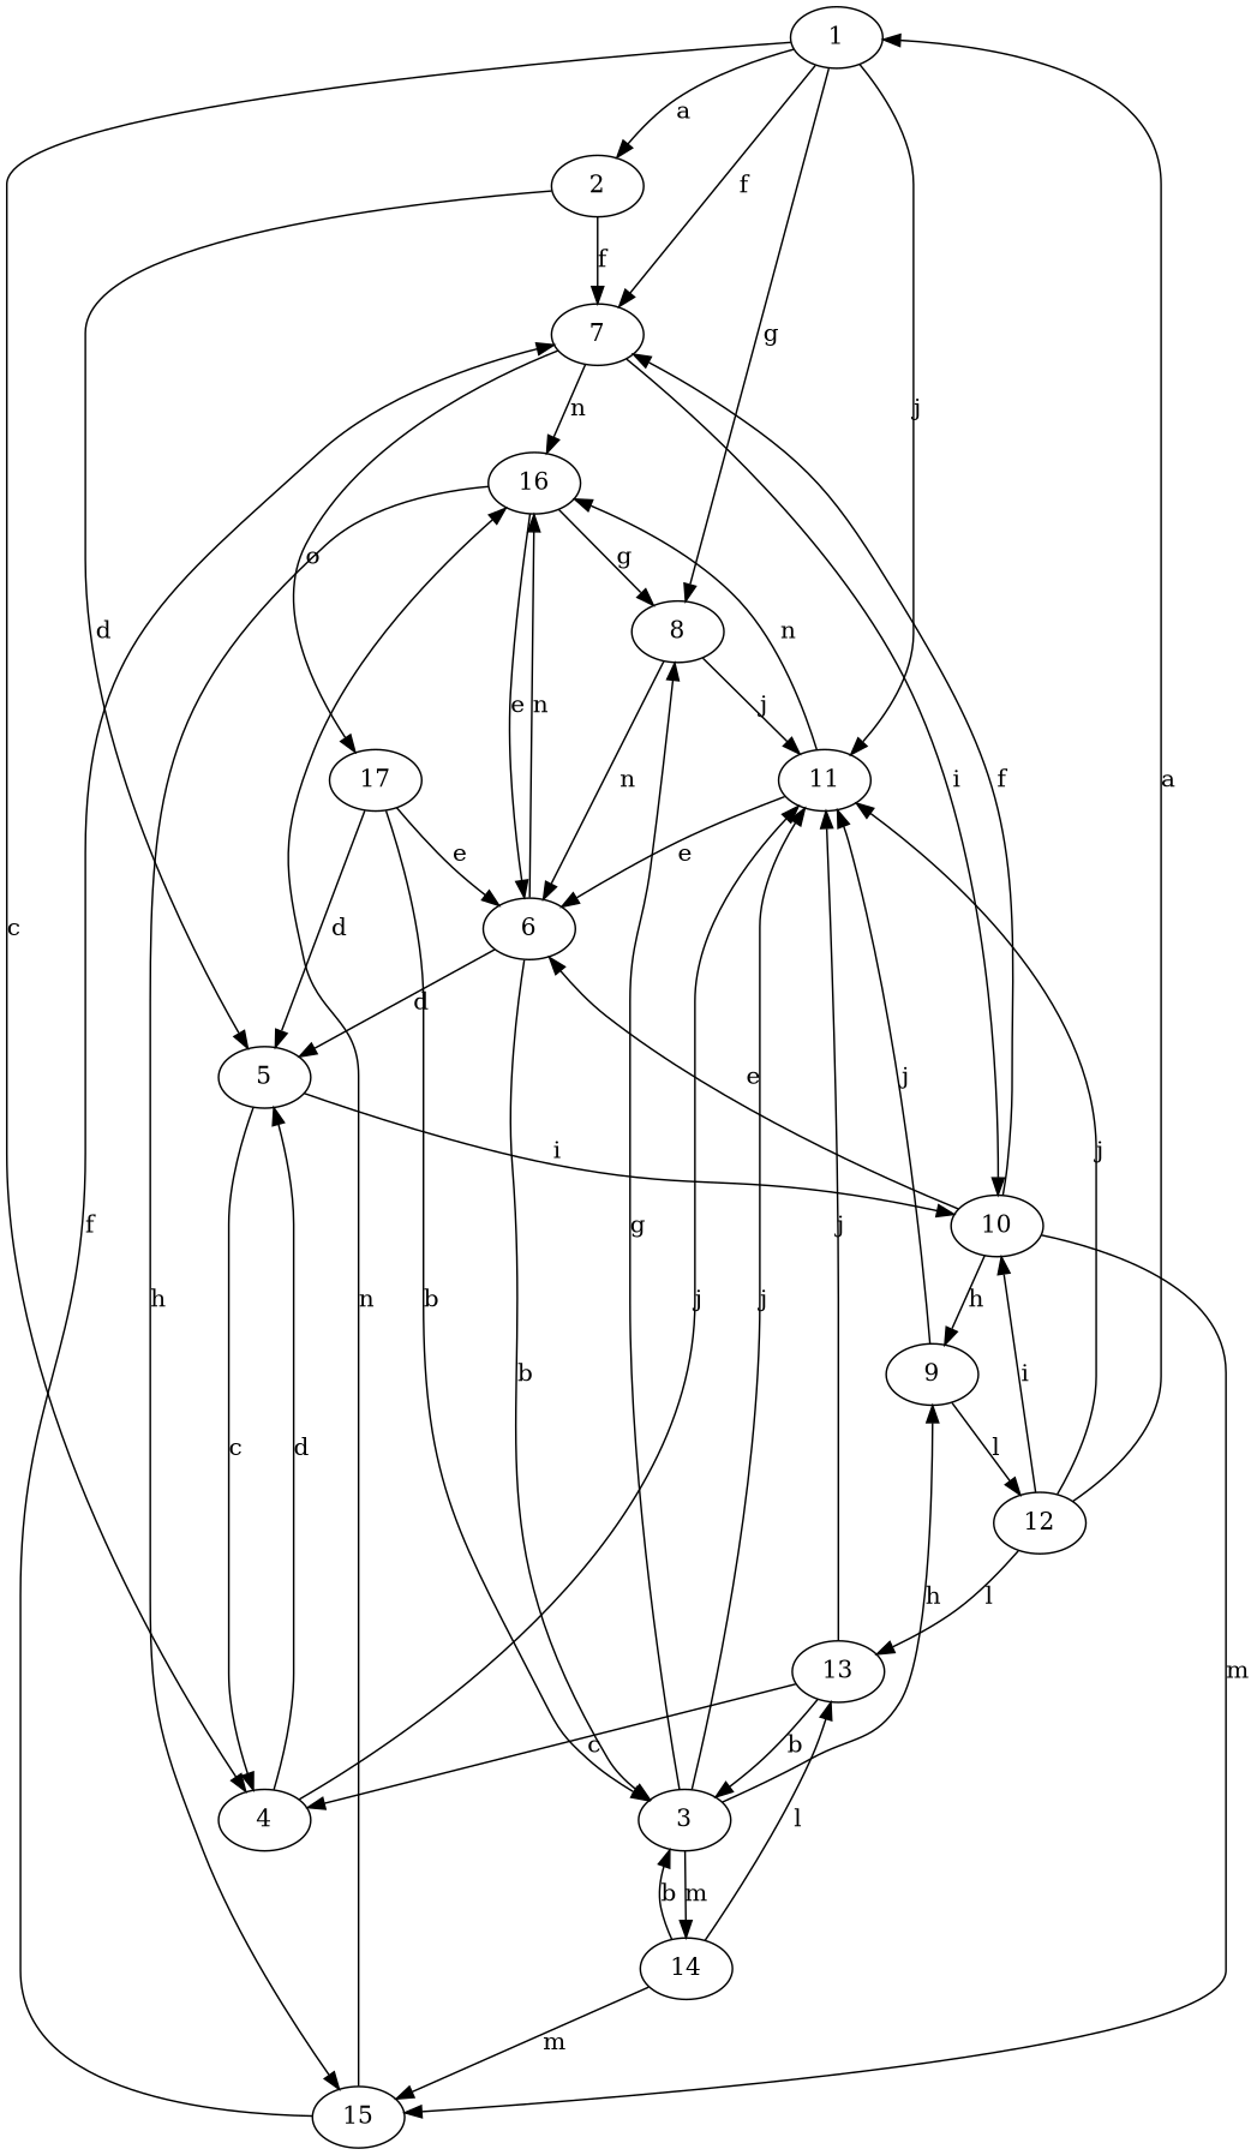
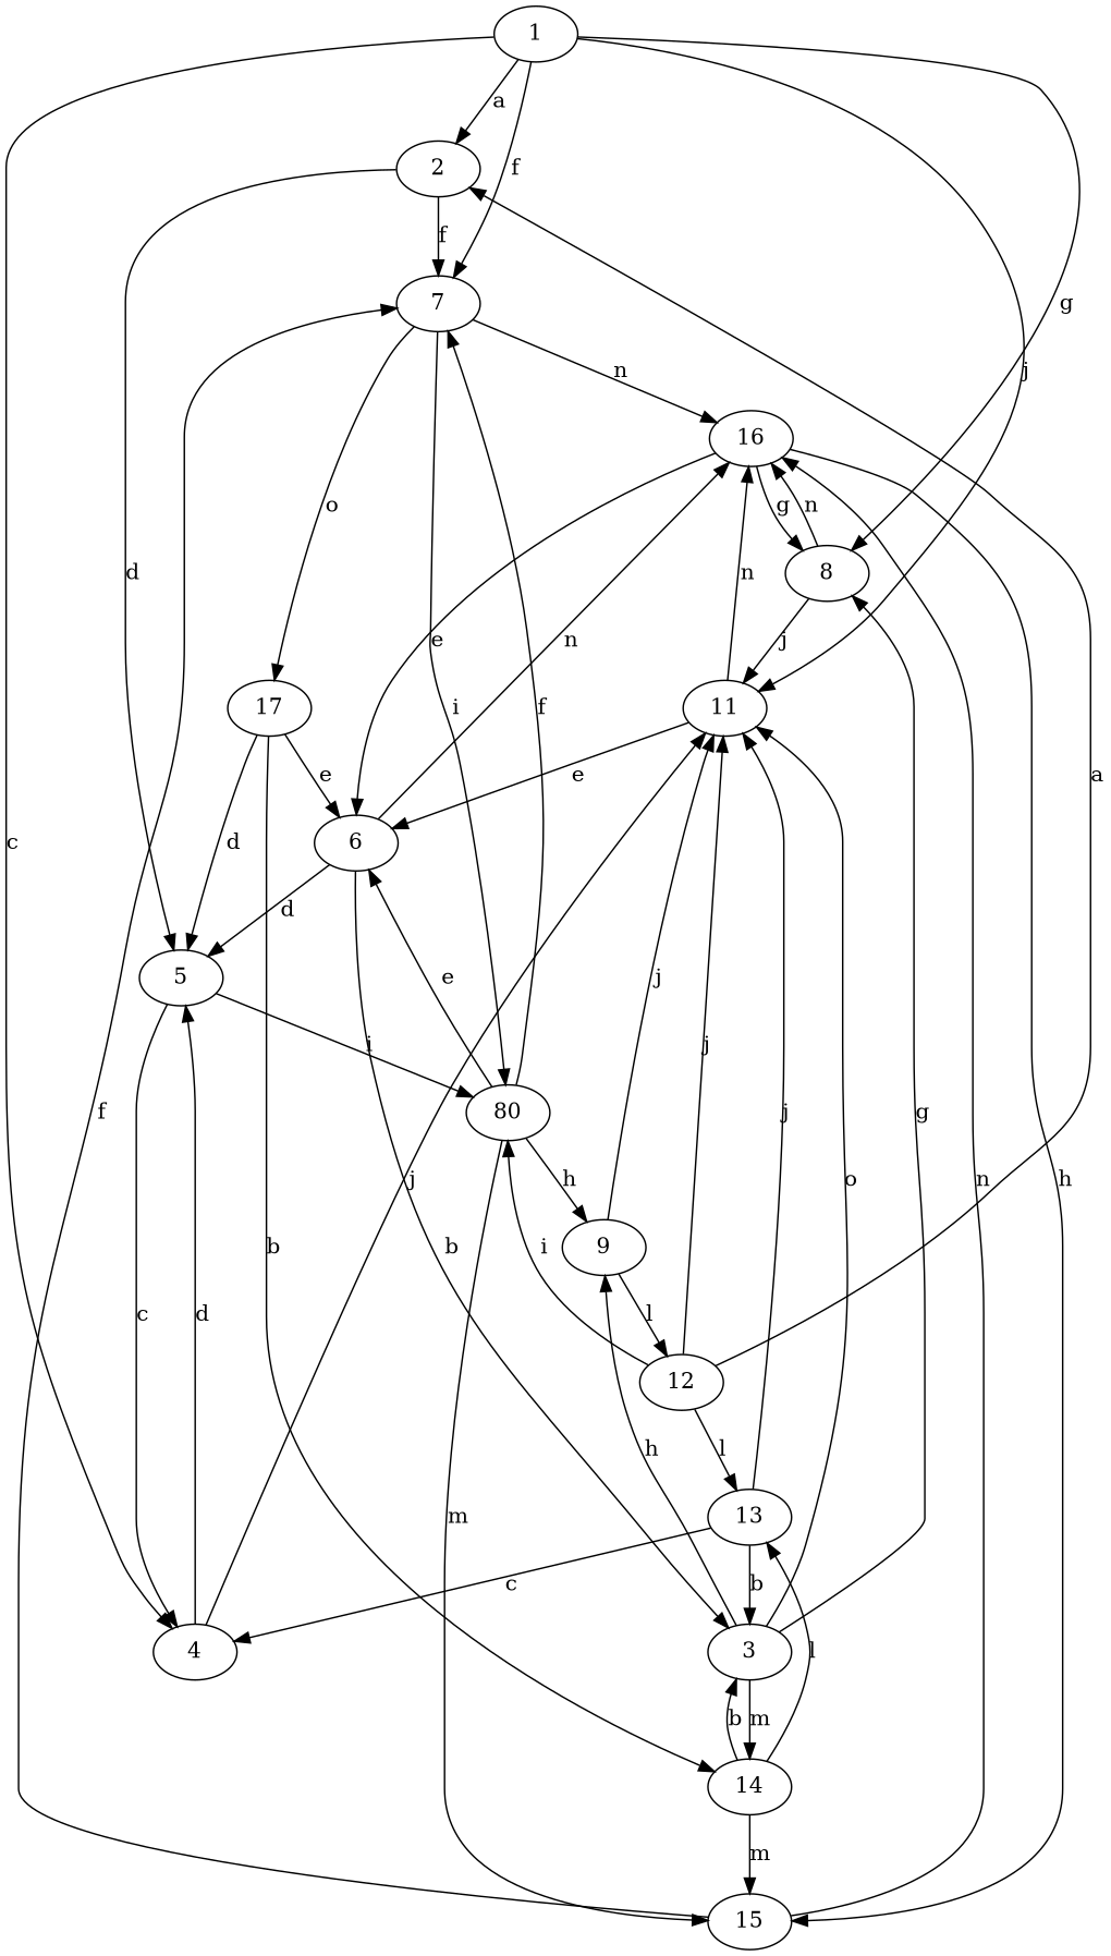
  strict digraph {
    1
    2
    4
    11
    7
    8
    5
    6
    16
-   10
+   10 [label=80]
    17
    12
    13
    3
    9
    15
    14
    1 -> 2 [label=a]
    1 -> 4 [label=c]
    1 -> 11 [label=j]
    1 -> 7 [label=f]
    1 -> 8 [label=g]
    2 -> 7 [label=f]
    2 -> 5 [label=d]
    4 -> 11 [label=j]
    4 -> 5 [label=d]
    11 -> 6 [label=e]
    11 -> 16 [label=n]
    7 -> 16 [label=n]
    7 -> 10 [label=i]
    7 -> 17 [label=o]
    8 -> 11 [label=j]
-   8 -> 6 [label=n]
+   8 -> 16 [label=n]
    5 -> 4 [label=c]
    5 -> 10 [label=i]
    6 -> 5 [label=d]
    6 -> 16 [label=n]
    6 -> 3 [label=b]
    16 -> 8 [label=g]
    16 -> 6 [label=e]
    16 -> 15 [label=h]
    10 -> 7 [label=f]
    10 -> 6 [label=e]
    10 -> 9 [label=h]
    10 -> 15 [label=m]
    17 -> 5 [label=d]
    17 -> 6 [label=e]
-   17 -> 3 [label=b]
-   12 -> 1 [label=a]
+   17 -> 14 [label=b]
+   12 -> 2 [label=a]
    12 -> 11 [label=j]
    12 -> 10 [label=i]
    12 -> 13 [label=l]
    13 -> 4 [label=c]
    13 -> 11 [label=j]
    13 -> 3 [label=b]
-   3 -> 11 [label=j]
+   3 -> 11 [label=o]
    3 -> 8 [label=g]
    3 -> 9 [label=h]
    3 -> 14 [label=m]
    9 -> 11 [label=j]
    9 -> 12 [label=l]
    15 -> 7 [label=f]
    15 -> 16 [label=n]
    14 -> 13 [label=l]
    14 -> 3 [label=b]
    14 -> 15 [label=m]
  }
